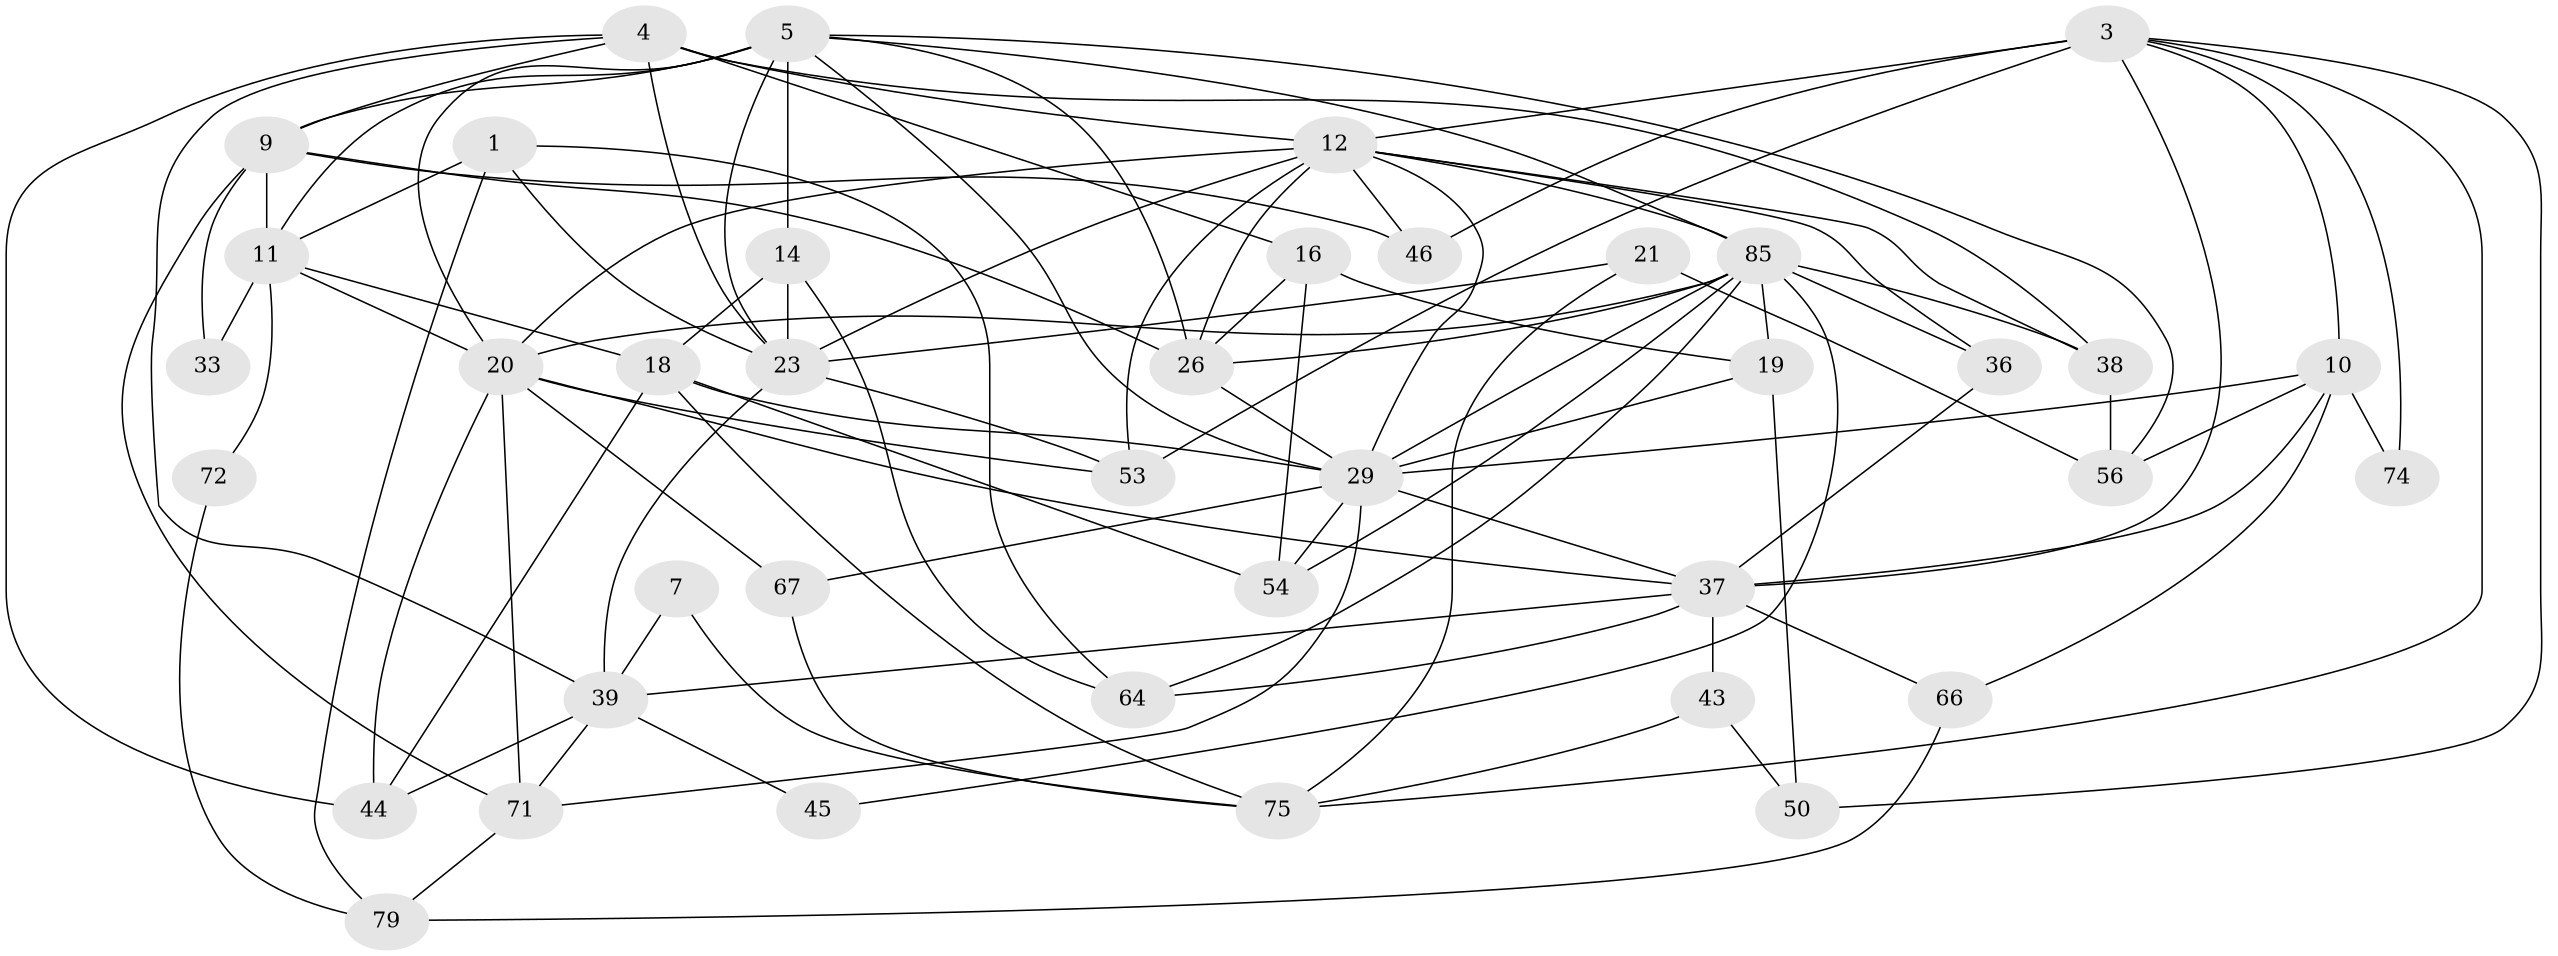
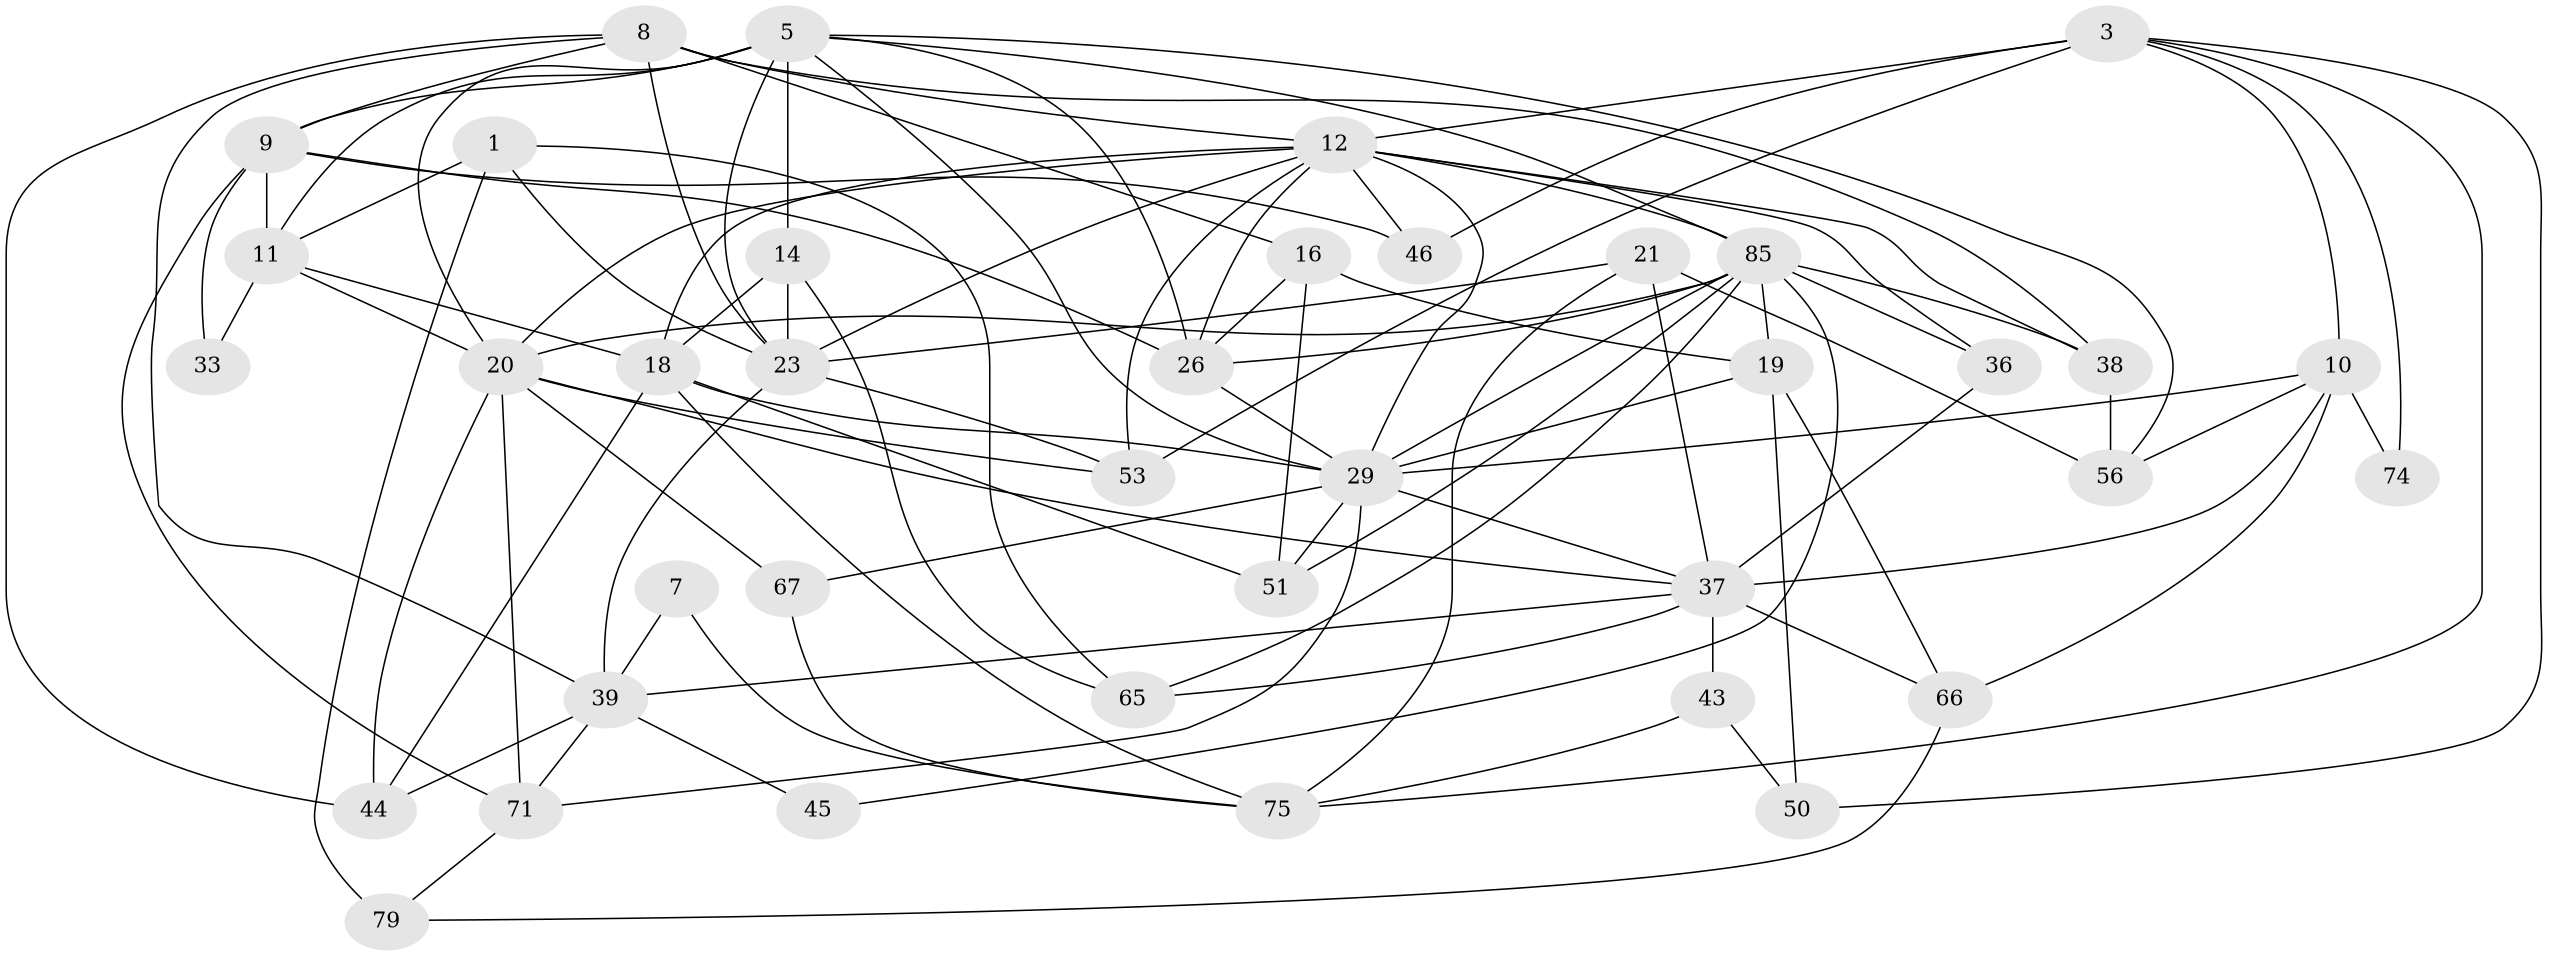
  graph {
    node [color=gray90 style=filled]
    1 [super="+2"]
    11 [super="+28"]
    23 [super="+70"]
-   65 [label=64]
+   65
    79
    20 [super="+27+80"]
    33
    18 [super="+34"]
-   72
    53 [super="+64"]
    39 [super="+59"]
    3 [super="+41+6+4"]
    10 [super="+30"]
    12 [super="+22+25"]
    37 [super="+82+54"]
    46
    50
    74
    75
    29 [super="+42+58"]
    56
    66 [super="+73"]
    n23 [label=85 super="+17+61"]
    26 [super="+35"]
    38
    36
    43
    5 [super="+60+32+40"]
    9 [super="+31"]
    14
    71 [super="+77"]
    19 [super="+78"]
    45
-   51 [label=54]
+   51
    44
    67
    7
-   8 [super="+48" label=4]
+   8 [super="+48"]
    16 [super="+57"]
    21
    1 -- 11
    1 -- 23
    1 -- 65
    1 -- 79
    11 -- 20
    11 -- 33
    11 -- 18 [weight=2]
-   11 -- 72
    23 -- 53
    23 -- 39
    20 -- 53
    20 -- 37 [weight=2]
    20 -- 71
    20 -- 44
    20 -- 67
    18 -- 75
    18 -- 29
    18 -- 51
    18 -- 44
-   72 -- 79
    39 -- 71
    39 -- 45
    39 -- 44
    3 -- 53
    3 -- 10
    3 -- 12 [weight=3]
-   3 -- 37
+   21 -- 37
    3 -- 46
    3 -- 50
    3 -- 74
    3 -- 75
    10 -- 37
    10 -- 74
    10 -- 29
    10 -- 56
    10 -- 66
    12 -- 23 [weight=2]
    12 -- 20
+   12 -- 18 [weight=2]
    12 -- 53
    12 -- 46
    12 -- 29
    12 -- n23
    12 -- 26
    12 -- 38
    12 -- 36
    37 -- 65
    37 -- 39
    37 -- 66
    37 -- 43
    29 -- 37
    29 -- 71
    29 -- 51
    29 -- 67
    66 -- 79
    n23 -- 65
    n23 -- 20
    n23 -- 29
    n23 -- 26
    n23 -- 38
    n23 -- 36
    n23 -- 19
    n23 -- 45
    n23 -- 51
    26 -- 29
    38 -- 56
    36 -- 37
    43 -- 50
    43 -- 75
    5 -- 11 [weight=2]
    5 -- 23
    5 -- 20
    5 -- 29
    5 -- 56
    5 -- n23 [weight=2]
    5 -- 26
    5 -- 9
    5 -- 14
    9 -- 11
    9 -- 33
    9 -- 46
    9 -- 26
    9 -- 71
    14 -- 23
    14 -- 65
    14 -- 18 [weight=2]
    71 -- 79
    19 -- 50
    19 -- 29
+   19 -- 66
    67 -- 75
    7 -- 39
    7 -- 75
    8 -- 23
    8 -- 39
    8 -- 12
    8 -- 38
    8 -- 9
    8 -- 44
    8 -- 16
    16 -- 26
    16 -- 19
    16 -- 51
    21 -- 23
    21 -- 75
    21 -- 56
  }
